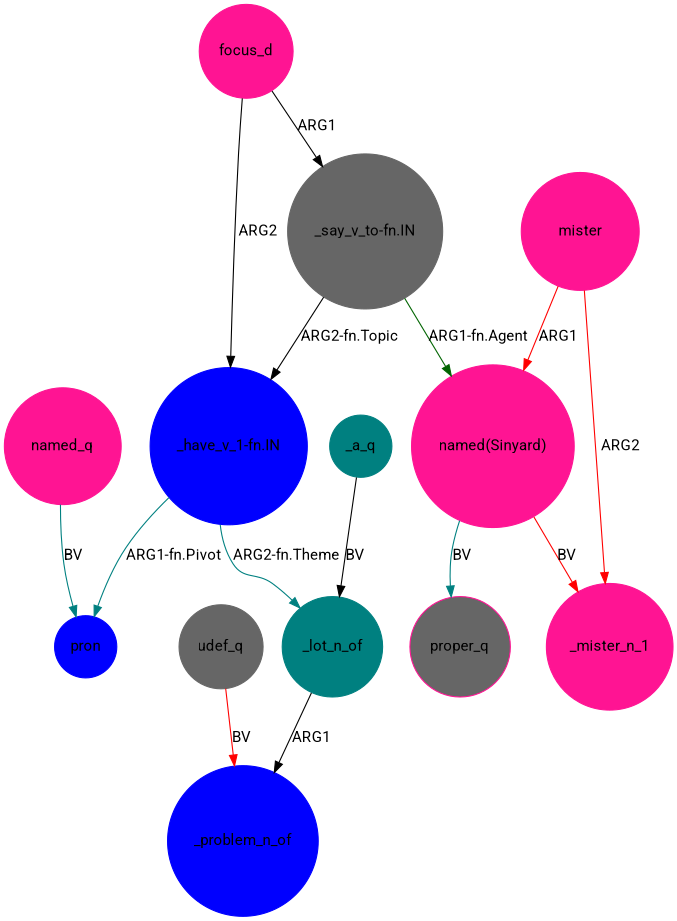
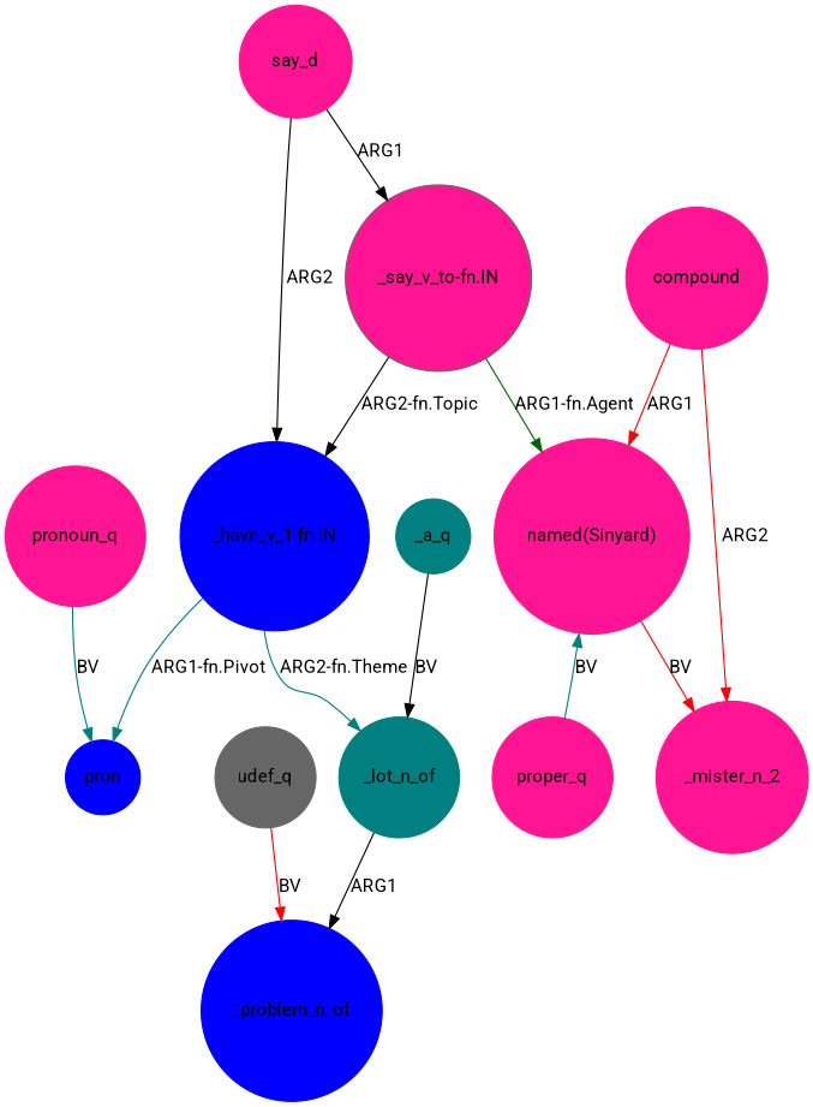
  digraph {
    fontname=Roboto
    node [color=deeppink fontname=Roboto shape=circle style=filled]
    edge [color=black fontname=Roboto]
    "_have_v_1-fn.IN" [color=blue]
    _lot_n_of [color=teal]
    pron [color=blue]
    _problem_n_of [color=blue]
    _a_q [color=teal]
    udef_q [color=gray40]
-   "_say_v_to-fn.IN" [color=gray40]
+   "_say_v_to-fn.IN" [color=gray40 fillcolor=deeppink]
    "named(Sinyard)"
-   _mister_n_1
-   proper_q [fillcolor=gray40]
-   focus_d
-   compound [label=mister]
-   pronoun_q [label=named_q]
+   _mister_n_1 [label=_mister_n_2]
+   proper_q
+   focus_d [label=say_d]
+   compound
+   pronoun_q
    "_have_v_1-fn.IN" -> _lot_n_of [color=teal label="ARG2-fn.Theme"]
    "_have_v_1-fn.IN" -> pron [color=teal label="ARG1-fn.Pivot"]
    _lot_n_of -> _problem_n_of [label=ARG1]
    _a_q -> _lot_n_of [label=BV]
    udef_q -> _problem_n_of [color=red label=BV]
    "_say_v_to-fn.IN" -> "_have_v_1-fn.IN" [label="ARG2-fn.Topic"]
    "_say_v_to-fn.IN" -> "named(Sinyard)" [color=darkgreen label="ARG1-fn.Agent"]
    "named(Sinyard)" -> _mister_n_1 [color=red label=BV]
-   "named(Sinyard)" -> proper_q [color=teal label=BV]
+   proper_q -> "named(Sinyard)" [color=teal label=BV]
    focus_d -> "_have_v_1-fn.IN" [label=ARG2]
    focus_d -> "_say_v_to-fn.IN" [label=ARG1]
    compound -> "named(Sinyard)" [color=red label=ARG1]
    compound -> _mister_n_1 [color=red label=ARG2]
    pronoun_q -> pron [color=teal label=BV]
  }
